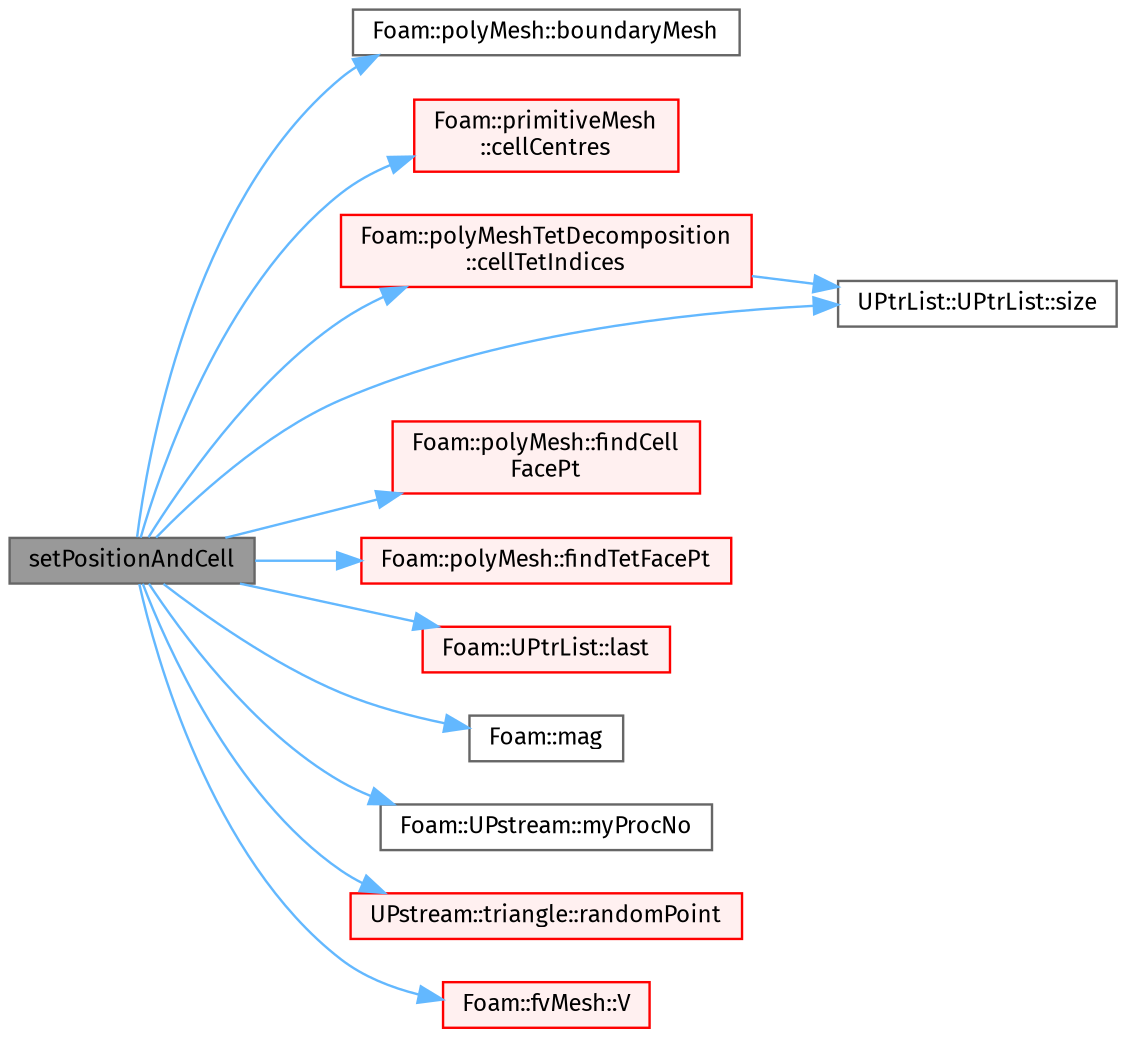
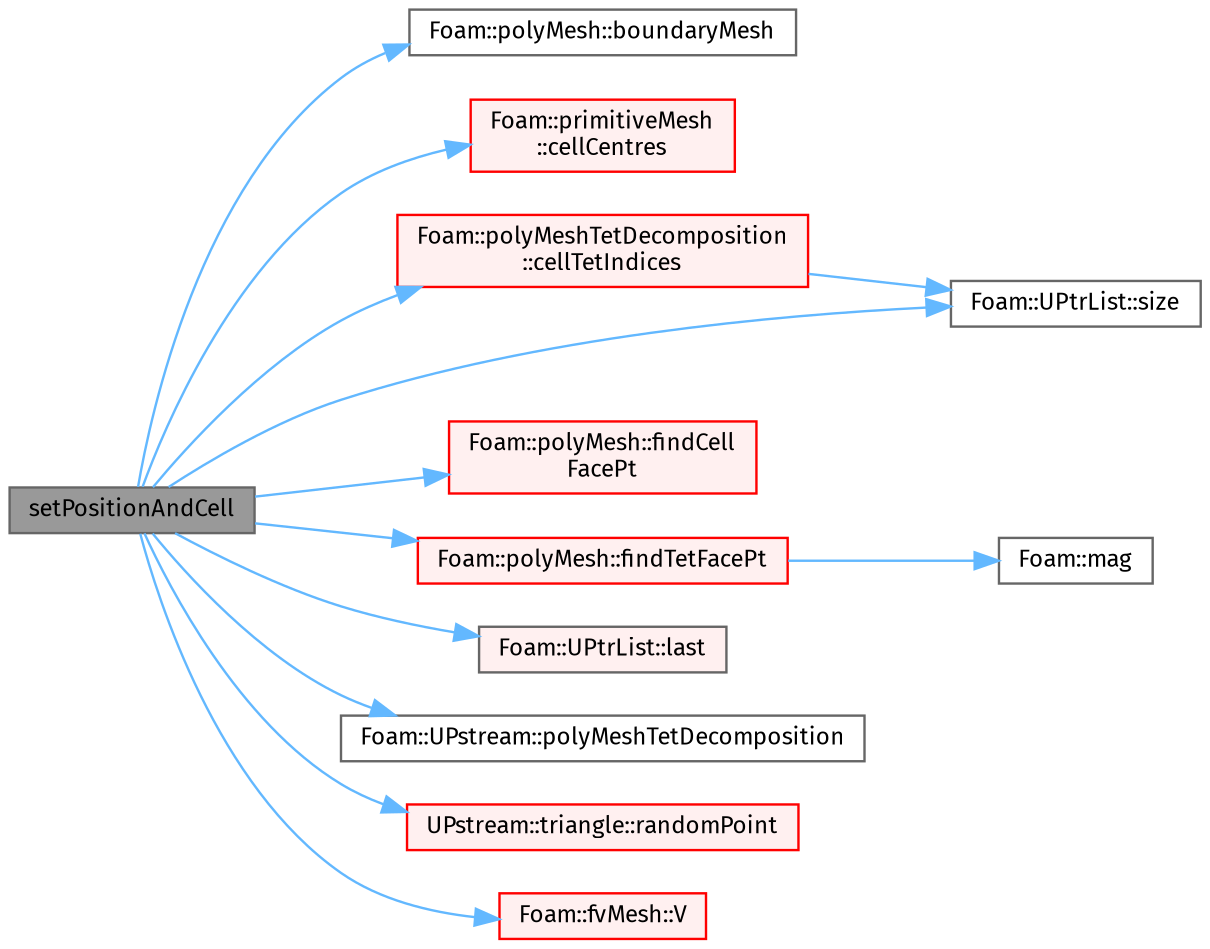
  digraph {
    fontname="Fira Sans"
    rankdir=LR
    node [color=red fillcolor="#FFF0F0" fontname="Fira Sans" fontsize=10 shape=box style=filled]
    edge [color=steelblue1 fontname="Fira Sans" fontsize=10 labelfontname=Helvetica labelfontsize=10 style=solid]
    n1 [color=gray40 fillcolor=grey60 fontcolor=black height=0.2 label=setPositionAndCell width=0.4]
    n2 [color=grey40 fillcolor=white height=0.2 label="Foam::polyMesh::boundaryMesh" width=0.4]
    n3 [height=0.2 label="Foam::primitiveMesh\l::cellCentres" width=0.4]
    n4 [height=0.2 label="Foam::polyMeshTetDecomposition\l::cellTetIndices" width=0.4]
-   n5 [color=grey40 fillcolor=white height=0.2 label="UPtrList::UPtrList::size" width=0.4]
+   n5 [color=grey40 fillcolor=white height=0.2 label="Foam::UPtrList::size" width=0.4]
    n6 [height=0.2 label="Foam::polyMesh::findCell\lFacePt" width=0.4]
    n7 [height=0.2 label="Foam::polyMesh::findTetFacePt" width=0.4]
-   n8 [height=0.2 label="Foam::UPtrList::last" width=0.4]
+   n8 [color=grey40 height=0.2 label="Foam::UPtrList::last" width=0.4]
    n9 [color=grey40 fillcolor=white height=0.2 label="Foam::mag" width=0.4]
-   n10 [color=grey40 fillcolor=white height=0.2 label="Foam::UPstream::myProcNo" width=0.4]
+   n10 [color=grey40 fillcolor=white height=0.2 label="Foam::UPstream::polyMeshTetDecomposition" width=0.4]
    n11 [height=0.2 label="UPstream::triangle::randomPoint" width=0.4]
    n12 [height=0.2 label="Foam::fvMesh::V" width=0.4]
    n1 -> n2
    n1 -> n3
    n1 -> n4
    n1 -> n5
    n1 -> n6
    n1 -> n7
    n1 -> n8
-   n1 -> n9
+   n7 -> n9
    n1 -> n10
    n1 -> n11
    n1 -> n12
    n4 -> n5
  }
